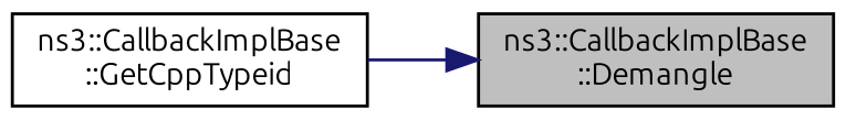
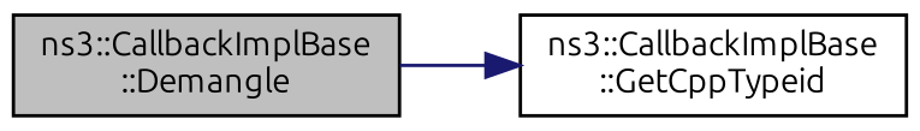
  digraph {
    rankdir=RL
    fontname=Ubuntu
    node [color=black fontname=Ubuntu fontsize=10 shape=record style=filled]
    n1 [fillcolor=grey75 fontcolor=black height=0.2 label="ns3::CallbackImplBase\l::Demangle" width=0.4]
    n2 [fillcolor=white height=0.2 label="ns3::CallbackImplBase\l::GetCppTypeid" width=0.4]
-   n1 -> n2 [color=midnightblue dir=back fontname=Ubuntu fontsize=10 labelfontname=Helvetica labelfontsize=10 style=solid]
+   n2 -> n1 [color=midnightblue dir=back fontname=Ubuntu fontsize=10 labelfontname=Helvetica labelfontsize=10 style=solid]
  }
